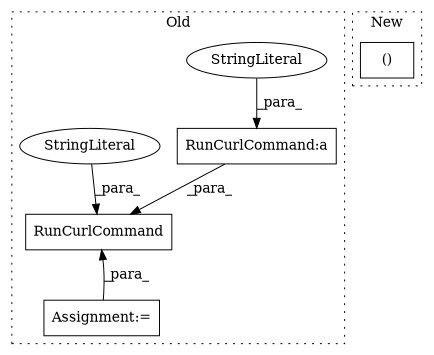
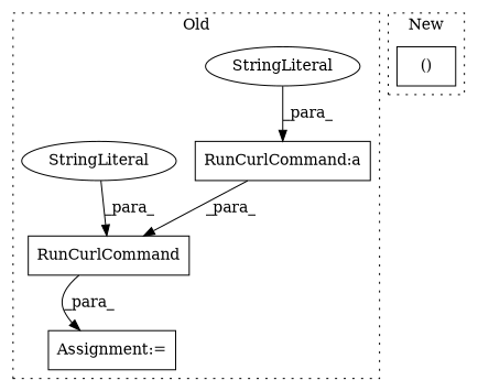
  digraph {
    fontname="DejaVu Serif"
    node [a=45 fontname="DejaVu Serif" shape=box]
    edge [fontname="DejaVu Serif"]
    n1 [a=32 l="15,1" label=RunCurlCommand s="4806,4866"]
    n2 [a=27 l=3 label="RunCurlCommand:a" s=4848]
    n3 [l=21 label=StringLiteral s=4827 shape=ellipse]
    n4 [l=5 label=StringLiteral s=4821 shape=ellipse]
    n5 [a=7 l=2 label="Assignment:=" s=4799]
    n6 [a=106 l=28 label="()" s=2615]
    subgraph cluster_1 {
      label=Old
      style=dotted
      n1
      n2
      n3
      n4
      n5
    }
    subgraph cluster_2 {
      label=New
      style=dotted
      n6
    }
-   n5 -> n1 [label=_para_]
+   n1 -> n5 [label=_para_]
    n2 -> n1 [label=_para_]
    n3 -> n2 [label=_para_]
    n4 -> n1 [label=_para_]
  }
